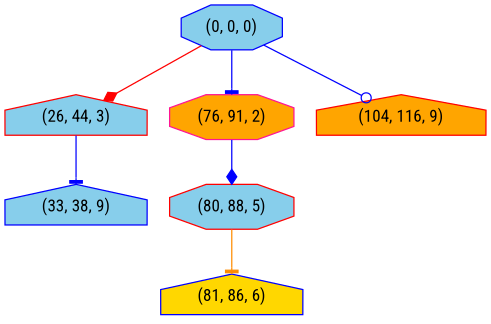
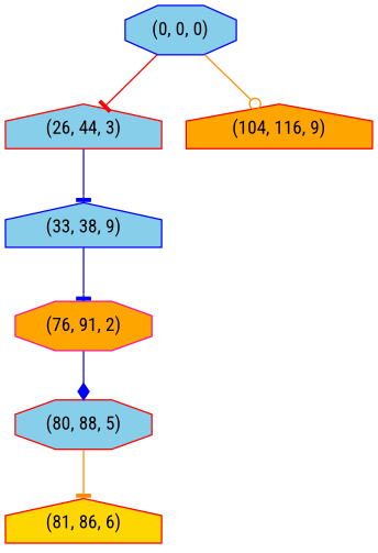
  digraph {
    fontname="Roboto Condensed"
    node [color=blue fillcolor=skyblue fontname="Roboto Condensed" shape=house style=filled]
    edge [arrowhead=tee color=blue fontname="Roboto Condensed"]
    "(0, 0, 0)" [shape=octagon]
    "(26, 44, 3)" [color=red]
    "(76, 91, 2)" [color=deeppink fillcolor=orange shape=octagon]
    "(104, 116, 9)" [color=red fillcolor=orange]
    "(33, 38, 9)"
    "(80, 88, 5)" [color=red shape=octagon]
-   "(81, 86, 6)" [fillcolor=gold]
-   "(0, 0, 0)" -> "(26, 44, 3)" [arrowhead=diamond color=red]
-   "(0, 0, 0)" -> "(76, 91, 2)"
-   "(0, 0, 0)" -> "(104, 116, 9)" [arrowhead=odot]
+   "(81, 86, 6)" [color=red fillcolor=gold]
+   "(0, 0, 0)" -> "(26, 44, 3)" [color=red]
+   "(33, 38, 9)" -> "(76, 91, 2)"
+   "(0, 0, 0)" -> "(104, 116, 9)" [arrowhead=odot color=darkorange]
    "(26, 44, 3)" -> "(33, 38, 9)"
    "(76, 91, 2)" -> "(80, 88, 5)" [arrowhead=diamond]
    "(80, 88, 5)" -> "(81, 86, 6)" [color=darkorange]
  }
